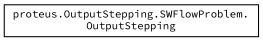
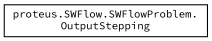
  digraph {
    rankdir=TB
    fontname="Source Code Pro"
-   n1 [color=black fillcolor=white fontname="Source Code Pro" fontsize=10 height=0.2 label="proteus.OutputStepping.SWFlowProblem.\lOutputStepping" shape=record style=filled width=0.4]
+   n1 [color=black fillcolor=white fontname="Source Code Pro" fontsize=10 height=0.2 label="proteus.SWFlow.SWFlowProblem.\lOutputStepping" shape=record style=filled width=0.4]
  }
